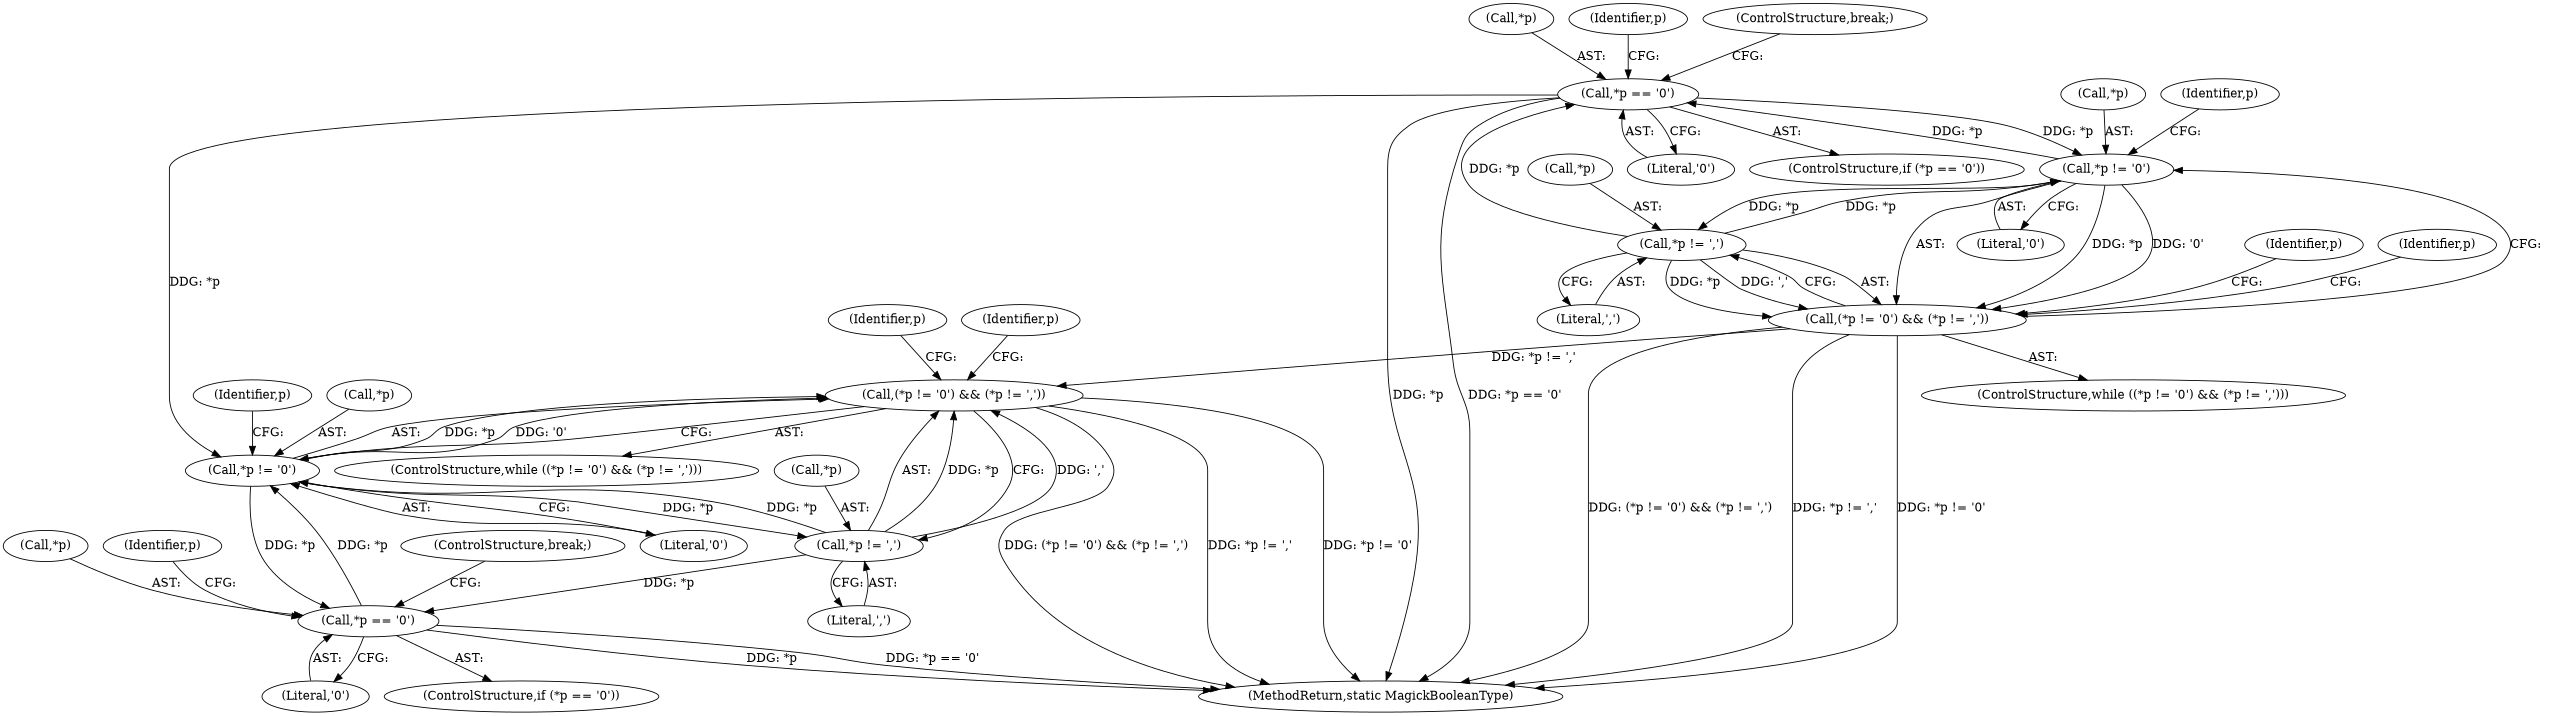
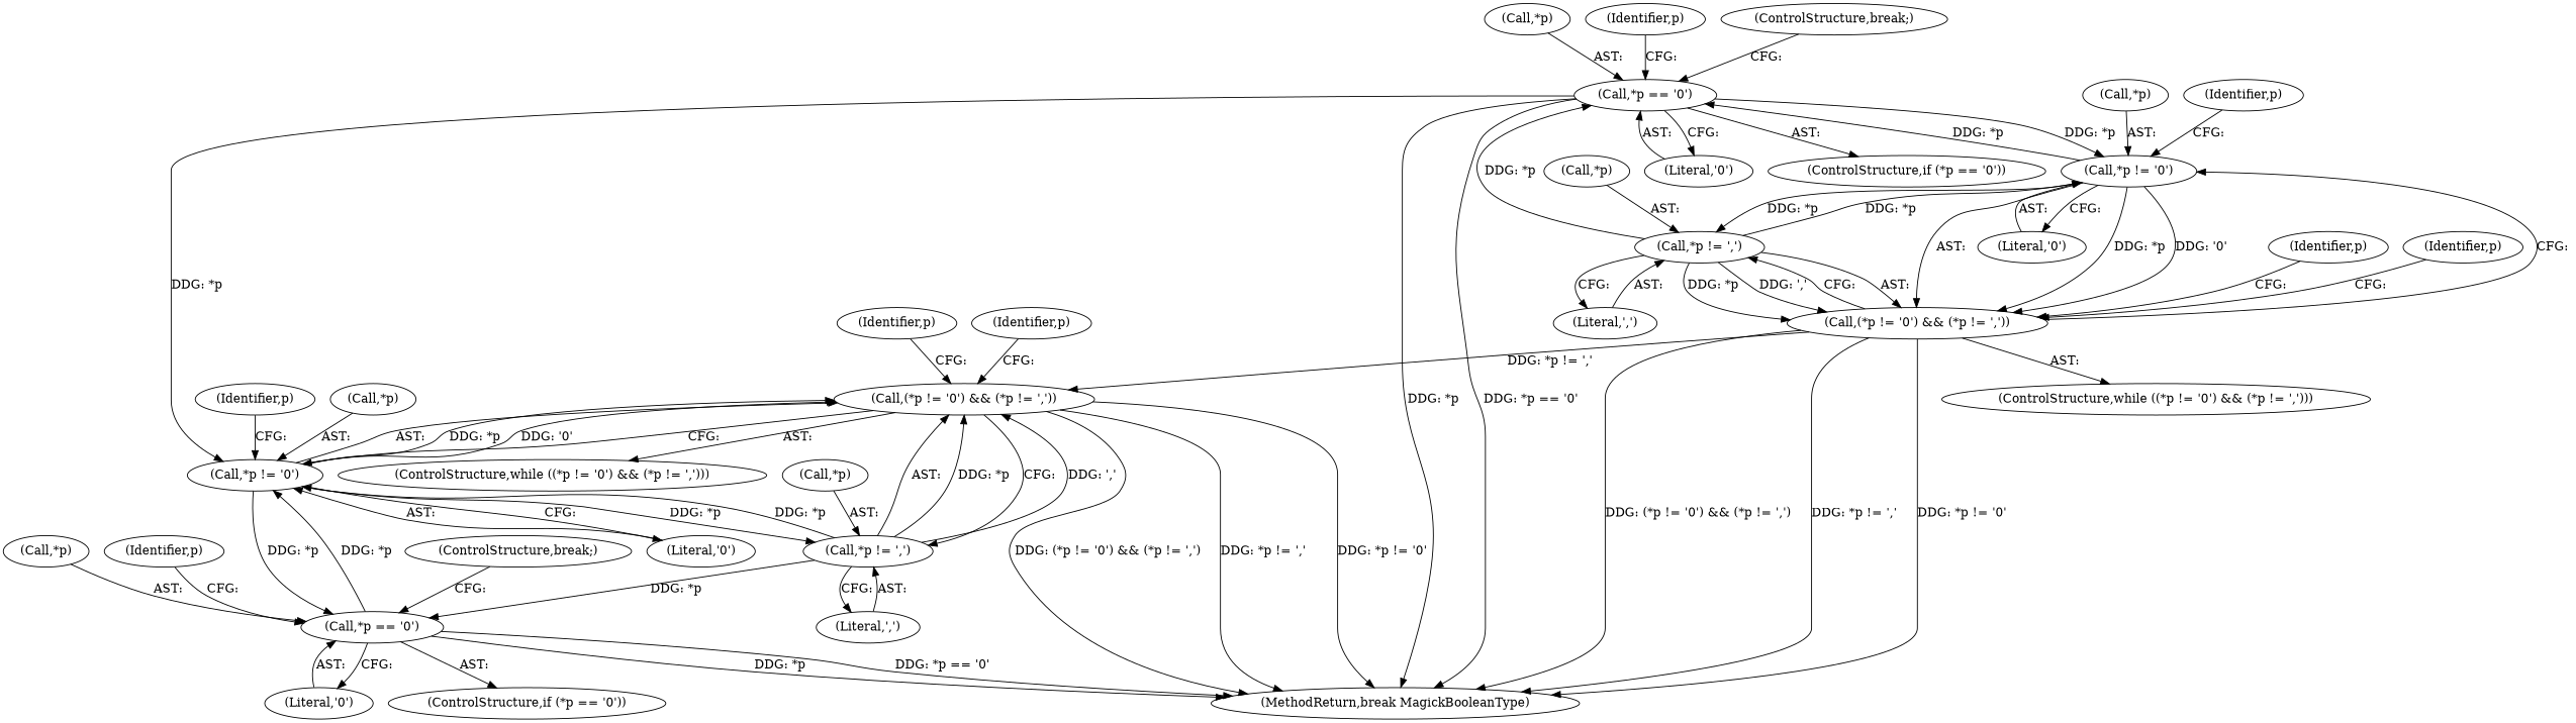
  digraph {
    n1 [label="(Call,*p == '\0')"]
    n2 [label="(Call,*p != '\0')"]
    n3 [label="(Call,*p != '\0')"]
-   n4 [label="(MethodReturn,static MagickBooleanType)"]
+   n4 [label="(MethodReturn,break MagickBooleanType)"]
    n5 [label="(Literal,'\0')"]
    n6 [label="(ControlStructure,if (*p == '\0'))"]
    n7 [label="(Call,*p != ',')"]
    n8 [label="(Call,(*p != '\0') && (*p != ','))"]
    n9 [label="(Literal,'\0')"]
    n10 [label="(Literal,',')"]
    n11 [label="(Call,(*p != '\0') && (*p != ','))"]
    n12 [label="(ControlStructure,while ((*p != '\0') && (*p != ',')))"]
    n13 [label="(Call,*p != ',')"]
    n14 [label="(ControlStructure,while ((*p != '\0') && (*p != ',')))"]
    n15 [label="(Call,*p == '\0')"]
    n16 [label="(Literal,'\0')"]
    n17 [label="(Literal,',')"]
    n18 [label="(Literal,'\0')"]
    n19 [label="(ControlStructure,if (*p == '\0'))"]
    n20 [label="(Call,*p)"]
    n21 [label="(Identifier,p)"]
    n22 [label="(Call,*p)"]
    n23 [label="(Identifier,p)"]
    n24 [label="(Call,*p)"]
    n25 [label="(Identifier,p)"]
    n26 [label="(Call,*p)"]
    n27 [label="(Identifier,p)"]
    n28 [label="(Identifier,p)"]
    n29 [label="(Identifier,p)"]
    n30 [label="(Identifier,p)"]
    n31 [label="(ControlStructure,break;)"]
    n32 [label="(Call,*p)"]
    n33 [label="(Identifier,p)"]
    n34 [label="(ControlStructure,break;)"]
    n35 [label="(Call,*p)"]
    n1 -> n2 [label="DDG: *p"]
    n1 -> n3 [label="DDG: *p"]
    n1 -> n4 [label="DDG: *p"]
    n1 -> n4 [label="DDG: *p == '\0'"]
    n1 -> n5 [label="CFG: "]
    n1 -> n6 [label="AST: "]
    n2 -> n1 [label="DDG: *p"]
    n2 -> n7 [label="DDG: *p"]
    n2 -> n8 [label="AST: "]
    n2 -> n8 [label="DDG: *p"]
    n2 -> n8 [label="DDG: '\0'"]
    n2 -> n9 [label="CFG: "]
    n3 -> n11 [label="AST: "]
    n3 -> n11 [label="DDG: *p"]
    n3 -> n11 [label="DDG: '\0'"]
    n3 -> n13 [label="DDG: *p"]
    n3 -> n15 [label="DDG: *p"]
    n3 -> n16 [label="CFG: "]
    n5 -> n1 [label="AST: "]
    n7 -> n1 [label="DDG: *p"]
    n7 -> n2 [label="DDG: *p"]
    n7 -> n8 [label="AST: "]
    n7 -> n8 [label="DDG: *p"]
    n7 -> n8 [label="DDG: ','"]
    n7 -> n10 [label="CFG: "]
    n8 -> n2 [label="CFG: "]
    n8 -> n4 [label="DDG: (*p != '\0') && (*p != ',')"]
    n8 -> n4 [label="DDG: *p != ','"]
    n8 -> n4 [label="DDG: *p != '\0'"]
    n8 -> n7 [label="CFG: "]
    n8 -> n11 [label="DDG: *p != ','"]
    n8 -> n12 [label="AST: "]
    n9 -> n2 [label="AST: "]
    n10 -> n7 [label="AST: "]
    n11 -> n3 [label="CFG: "]
    n11 -> n4 [label="DDG: *p != '\0'"]
    n11 -> n4 [label="DDG: (*p != '\0') && (*p != ',')"]
    n11 -> n4 [label="DDG: *p != ','"]
    n11 -> n13 [label="CFG: "]
    n11 -> n14 [label="AST: "]
    n13 -> n3 [label="DDG: *p"]
    n13 -> n11 [label="AST: "]
    n13 -> n11 [label="DDG: *p"]
    n13 -> n11 [label="DDG: ','"]
    n13 -> n15 [label="DDG: *p"]
    n13 -> n17 [label="CFG: "]
    n15 -> n3 [label="DDG: *p"]
    n15 -> n4 [label="DDG: *p"]
    n15 -> n4 [label="DDG: *p == '\0'"]
    n15 -> n18 [label="CFG: "]
    n15 -> n19 [label="AST: "]
    n16 -> n3 [label="AST: "]
    n17 -> n13 [label="AST: "]
    n18 -> n15 [label="AST: "]
    n20 -> n15 [label="AST: "]
    n21 -> n3 [label="CFG: "]
    n22 -> n1 [label="AST: "]
    n23 -> n11 [label="CFG: "]
    n24 -> n2 [label="AST: "]
    n25 -> n8 [label="CFG: "]
    n26 -> n3 [label="AST: "]
    n27 -> n8 [label="CFG: "]
    n28 -> n2 [label="CFG: "]
    n29 -> n11 [label="CFG: "]
    n30 -> n1 [label="CFG: "]
    n31 -> n1 [label="CFG: "]
    n32 -> n7 [label="AST: "]
    n33 -> n15 [label="CFG: "]
    n34 -> n15 [label="CFG: "]
    n35 -> n13 [label="AST: "]
  }
